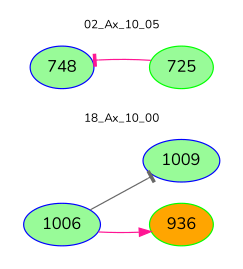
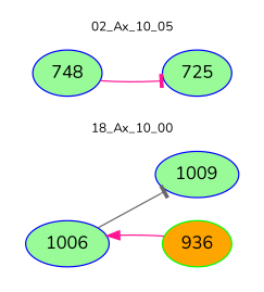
  digraph {
    fontname=Nunito
    rankdir=LR
    node [color=blue fillcolor=palegreen fontname=Nunito style=filled]
    edge [arrowhead=tee color=deeppink fontname=Nunito]
    n1 [label=1006]
    n2 [color=green fillcolor=orange label=936]
    n3 [label=1009]
    n4 [label=748]
-   n5 [color=green label=725]
+   n5 [label=725]
    subgraph cluster_1 {
      color=white
      fontsize=10
      label="18_Ax_10_00"
      n1
      n2
      n3
    }
    subgraph cluster_2 {
      color=white
      fontsize=10
      label="02_Ax_10_05"
      n4
      n5
    }
-   n1 -> n2 [arrowhead=normal]
+   n2 -> n1 [arrowhead=normal]
    n1 -> n3 [color=gray40]
-   n5 -> n4
+   n4 -> n5
  }
